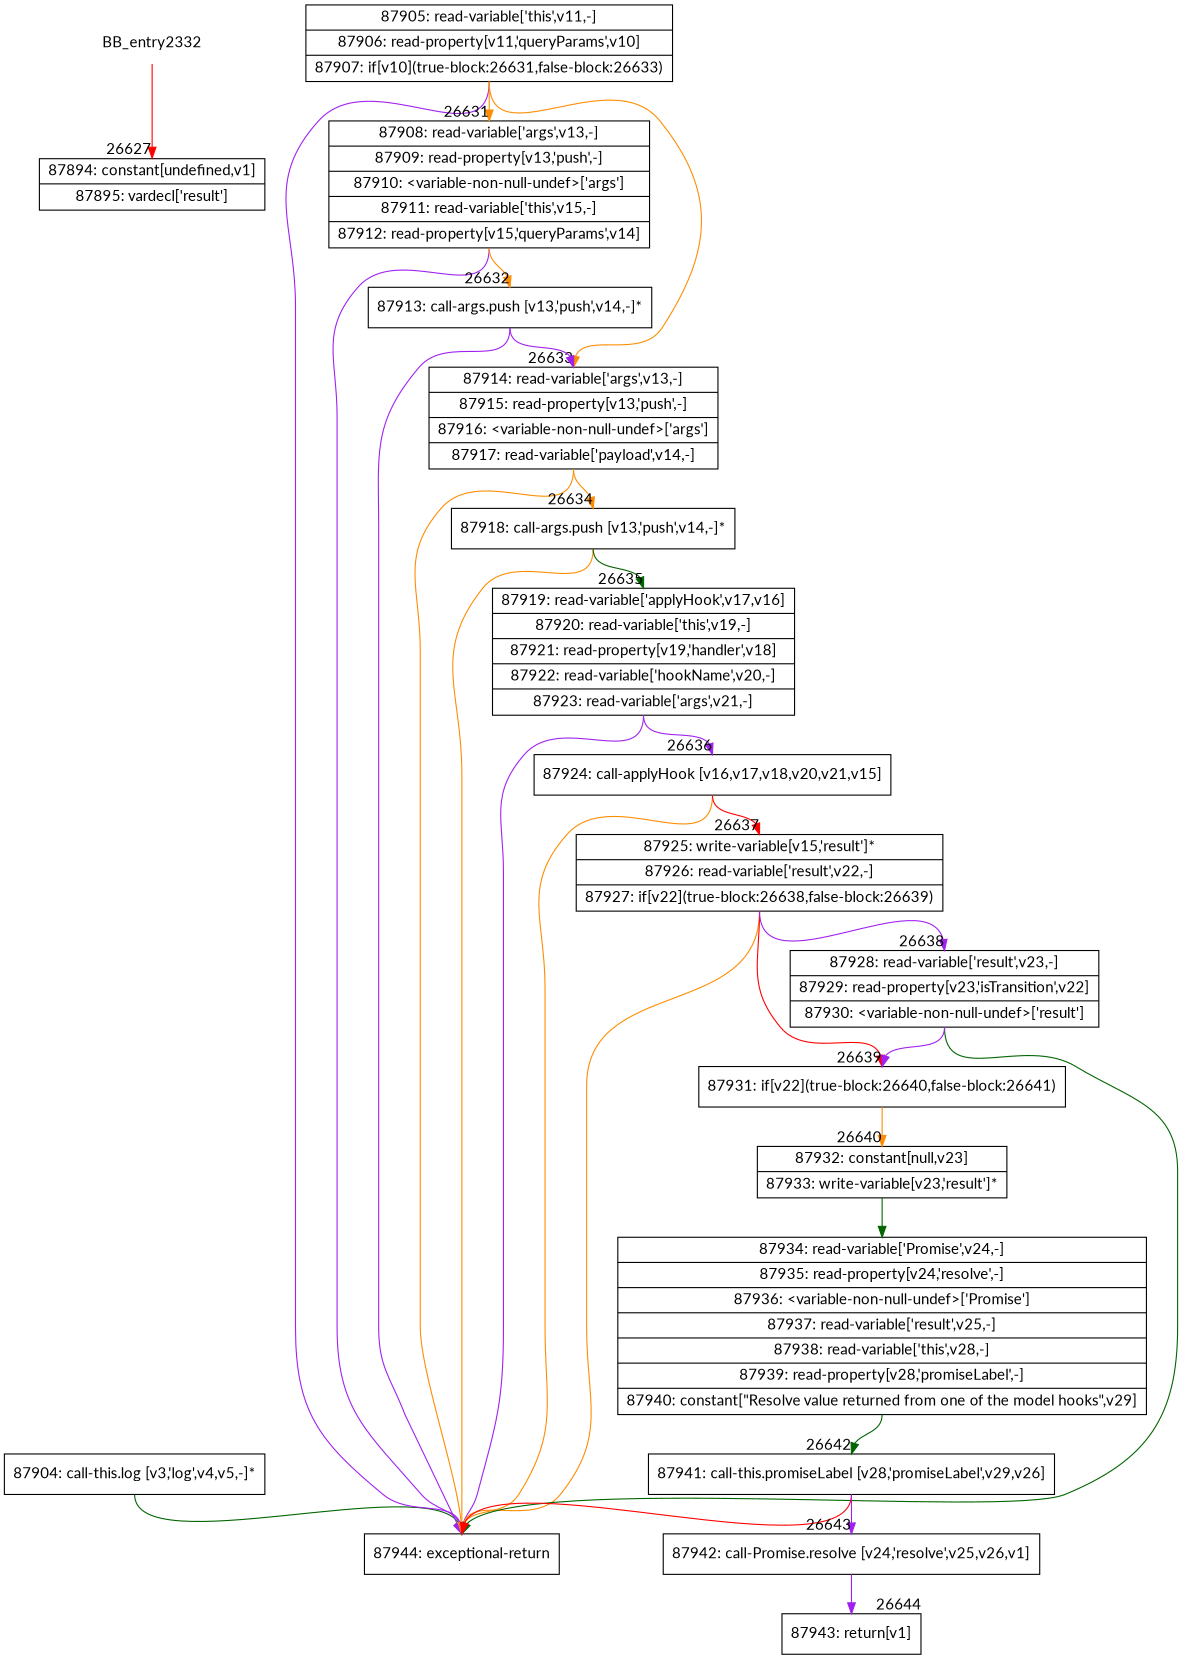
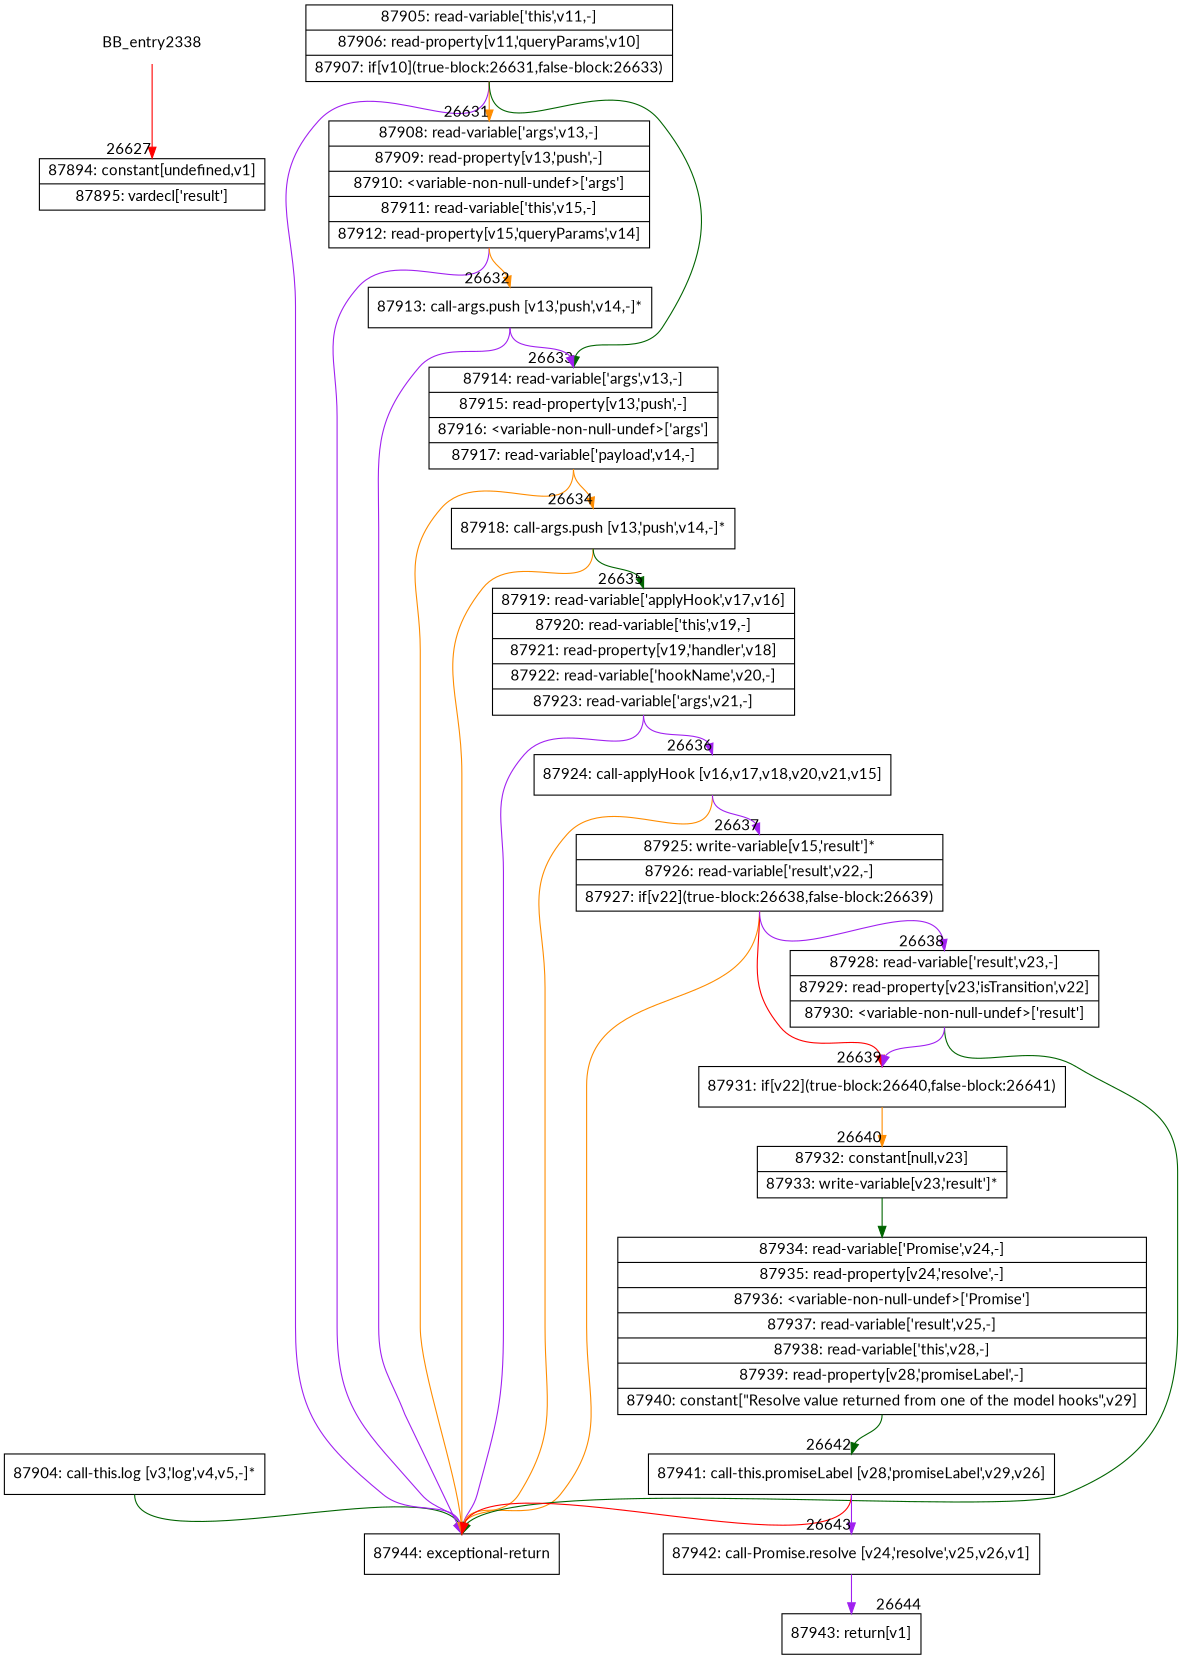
  digraph {
    fontname=Lato
    rankdir=TD
    node [fontname=Lato shape=record]
    edge [color=purple fontname=Lato headport=n tailport=s]
-   BB_entry2332 [shape=none]
+   BB_entry2332 [shape=none label=BB_entry2338]
    n2 [label="{87894: constant[undefined,v1]|87895: vardecl['result']}"]
    n3 [label="{87904: call-this.log [v3,'log',v4,v5,-]*}"]
    n4 [label="{87944: exceptional-return}"]
    n5 [label="{87905: read-variable['this',v11,-]|87906: read-property[v11,'queryParams',v10]|87907: if[v10](true-block:26631,false-block:26633)}"]
    n6 [label="{87908: read-variable['args',v13,-]|87909: read-property[v13,'push',-]|87910: \<variable-non-null-undef\>['args']|87911: read-variable['this',v15,-]|87912: read-property[v15,'queryParams',v14]}"]
    n7 [label="{87914: read-variable['args',v13,-]|87915: read-property[v13,'push',-]|87916: \<variable-non-null-undef\>['args']|87917: read-variable['payload',v14,-]}"]
    n8 [label="{87913: call-args.push [v13,'push',v14,-]*}"]
    n9 [label="{87918: call-args.push [v13,'push',v14,-]*}"]
    n10 [label="{87919: read-variable['applyHook',v17,v16]|87920: read-variable['this',v19,-]|87921: read-property[v19,'handler',v18]|87922: read-variable['hookName',v20,-]|87923: read-variable['args',v21,-]}"]
    n11 [label="{87924: call-applyHook [v16,v17,v18,v20,v21,v15]}"]
    n12 [label="{87925: write-variable[v15,'result']*|87926: read-variable['result',v22,-]|87927: if[v22](true-block:26638,false-block:26639)}"]
    n13 [label="{87931: if[v22](true-block:26640,false-block:26641)}"]
    n14 [label="{87928: read-variable['result',v23,-]|87929: read-property[v23,'isTransition',v22]|87930: \<variable-non-null-undef\>['result']}"]
    n15 [label="{87932: constant[null,v23]|87933: write-variable[v23,'result']*}"]
    n16 [label="{87934: read-variable['Promise',v24,-]|87935: read-property[v24,'resolve',-]|87936: \<variable-non-null-undef\>['Promise']|87937: read-variable['result',v25,-]|87938: read-variable['this',v28,-]|87939: read-property[v28,'promiseLabel',-]|87940: constant[\"Resolve value returned from one of the model hooks\",v29]}"]
    n17 [label="{87941: call-this.promiseLabel [v28,'promiseLabel',v29,v26]}"]
    n18 [label="{87942: call-Promise.resolve [v24,'resolve',v25,v26,v1]}"]
    n19 [label="{87943: return[v1]}"]
    BB_entry2332 -> n2 [color=red headlabel="    26627"]
    n3 -> n4 [color=darkgreen]
    n5 -> n4
    n5 -> n6 [color=darkorange headlabel="      26631"]
-   n5 -> n7 [color=darkorange headlabel="      26633"]
+   n5 -> n7 [color=darkgreen headlabel="      26633"]
    n6 -> n4
    n6 -> n8 [color=darkorange headlabel="      26632"]
    n7 -> n4 [color=darkorange]
    n7 -> n9 [color=darkorange headlabel="      26634"]
    n8 -> n4
    n8 -> n7
    n9 -> n4 [color=darkorange]
    n9 -> n10 [color=darkgreen headlabel="      26635"]
    n10 -> n4
    n10 -> n11 [headlabel="      26636"]
    n11 -> n4 [color=darkorange]
-   n11 -> n12 [color=red headlabel="      26637"]
+   n11 -> n12 [headlabel="      26637"]
    n12 -> n4 [color=darkorange]
    n12 -> n13 [color=red headlabel="      26639"]
    n12 -> n14 [headlabel="      26638"]
    n13 -> n15 [color=darkorange headlabel="      26640"]
    n14 -> n4 [color=darkgreen]
    n14 -> n13
    n15 -> n16 [color=darkgreen]
    n16 -> n17 [color=darkgreen headlabel="      26642"]
    n17 -> n4 [color=red]
    n17 -> n18 [headlabel="      26643"]
    n18 -> n19 [headlabel="      26644"]
  }
